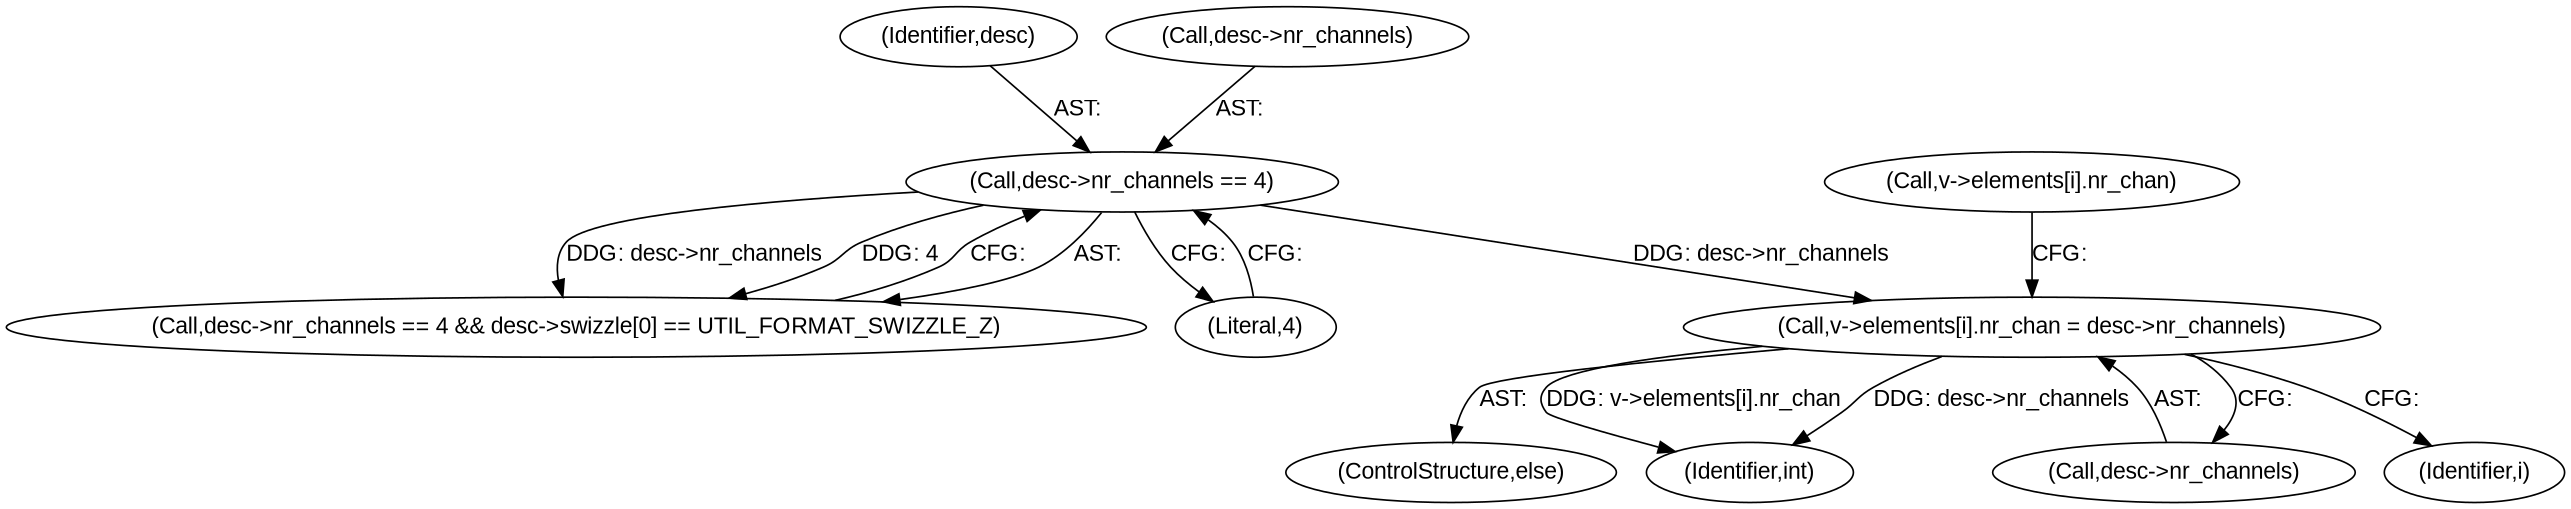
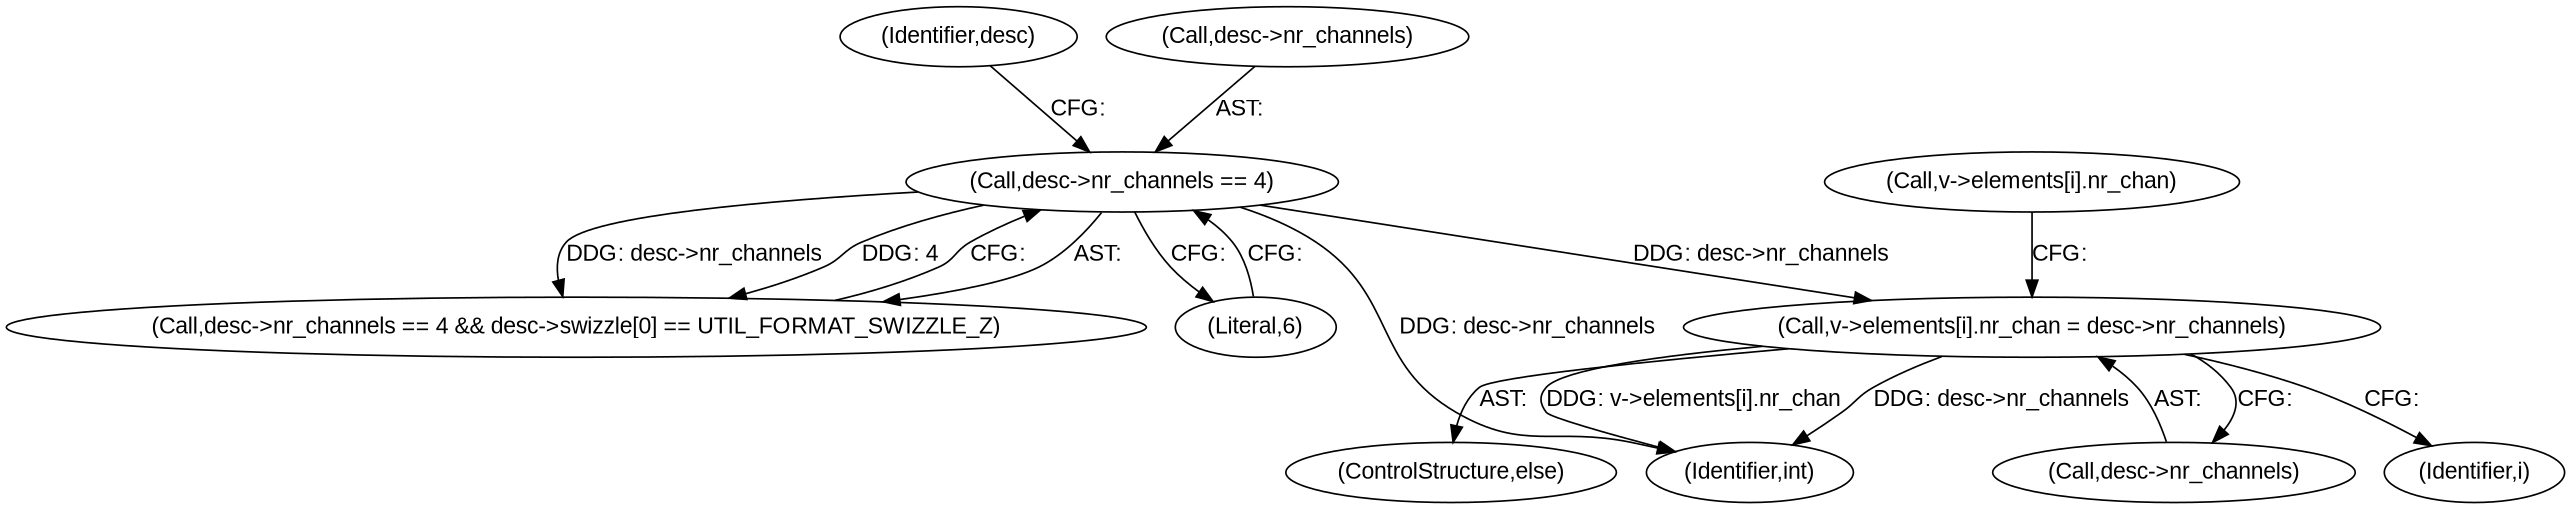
  digraph {
    fontname="Liberation Sans"
    node [fontname="Liberation Sans"]
    edge [fontname="Liberation Sans"]
    n1 [label="(Call,v->elements[i].nr_chan = desc->nr_channels)"]
    n2 [label="(Call,desc->nr_channels)"]
    n3 [label="(ControlStructure,else)"]
    n4 [label="(Identifier,int)"]
    n5 [label="(Identifier,i)"]
    n6 [label="(Call,desc->nr_channels == 4)"]
    n7 [label="(Call,desc->nr_channels == 4 && desc->swizzle[0] == UTIL_FORMAT_SWIZZLE_Z)"]
-   n8 [label="(Literal,4)"]
+   n8 [label="(Literal,6)"]
    n9 [label="(Call,v->elements[i].nr_chan)"]
    n10 [label="(Identifier,desc)"]
    n11 [label="(Call,desc->nr_channels)"]
    n1 -> n2 [label="CFG: "]
    n1 -> n3 [label="AST: "]
    n1 -> n4 [label="DDG: v->elements[i].nr_chan"]
    n1 -> n4 [label="DDG: desc->nr_channels"]
    n1 -> n5 [label="CFG: "]
    n2 -> n1 [label="AST: "]
    n6 -> n1 [label="DDG: desc->nr_channels"]
+   n6 -> n4 [label="DDG: desc->nr_channels"]
    n6 -> n7 [label="AST: "]
    n6 -> n7 [label="DDG: desc->nr_channels"]
    n6 -> n7 [label="DDG: 4"]
    n6 -> n8 [label="CFG: "]
    n7 -> n6 [label="CFG: "]
    n8 -> n6 [label="CFG: "]
    n9 -> n1 [label="CFG: "]
-   n10 -> n6 [label="AST: "]
+   n10 -> n6 [label="CFG: "]
    n11 -> n6 [label="AST: "]
  }
